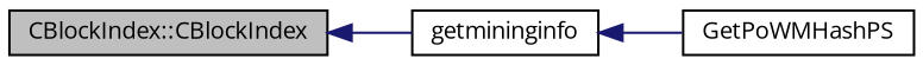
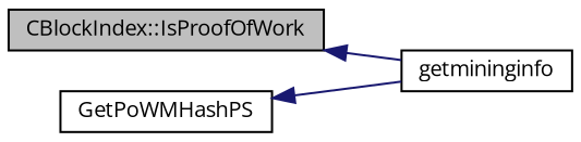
  digraph {
    fontname="Open Sans"
    rankdir=LR
    node [color=black fillcolor=white fontname="Open Sans" fontsize=10 shape=record style=filled]
    edge [color=midnightblue dir=back fontname="Open Sans" fontsize=10 labelfontname=Helvetica labelfontsize=10 style=solid]
-   n1 [fillcolor=grey75 fontcolor=black height=0.2 label="CBlockIndex::CBlockIndex" width=0.4]
+   n1 [fillcolor=grey75 fontcolor=black height=0.2 label="CBlockIndex::IsProofOfWork" width=0.4]
    n2 [height=0.2 label=getmininginfo width=0.4]
    n3 [height=0.2 label=GetPoWMHashPS width=0.4]
    n1 -> n2
-   n2 -> n3
+   n3 -> n2
  }
